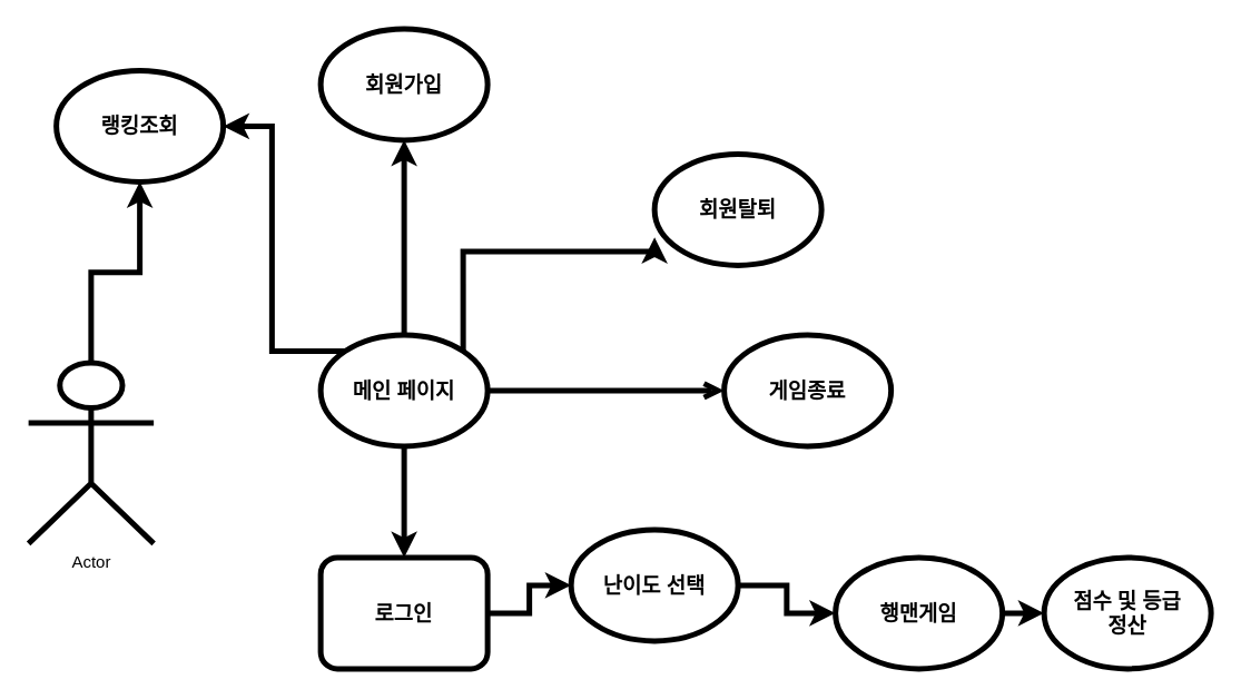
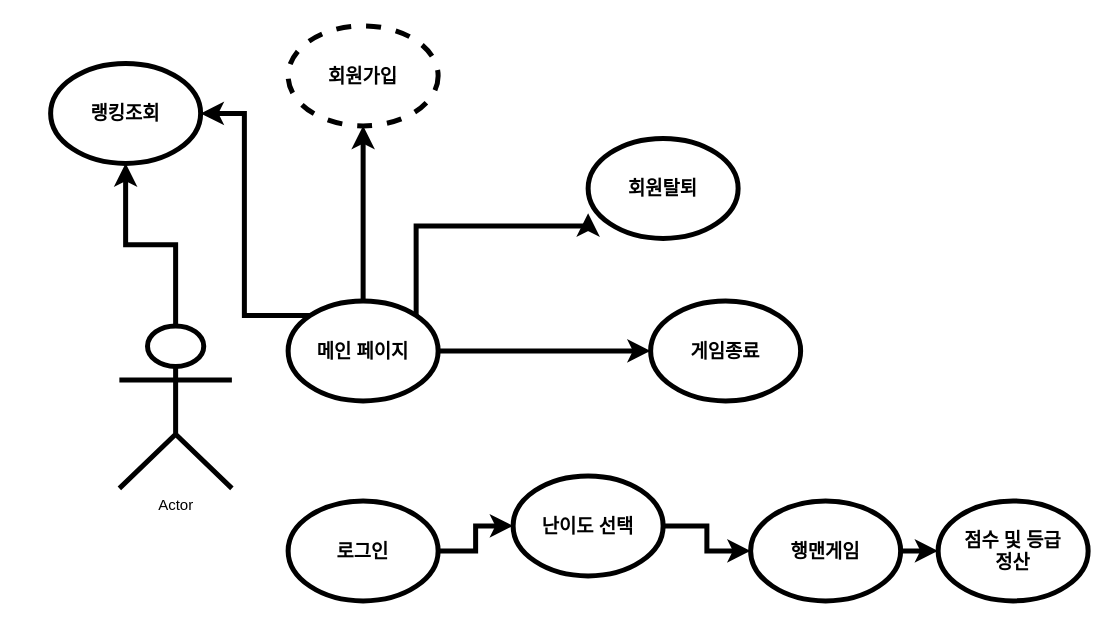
  <mxCell id="0" />
  <mxCell id="1" parent="0" />
  <mxCell id="2" value="" style="edgeStyle=orthogonalEdgeStyle;rounded=0;orthogonalLoop=1;jettySize=auto;html=1;strokeWidth=4;labelBackgroundColor=none;fontColor=default;" edge="1" parent="1" source="3" target="19"><mxGeometry relative="1" as="geometry" /></mxCell>
- <mxCell id="3" value="Actor" style="shape=umlActor;verticalLabelPosition=bottom;verticalAlign=top;html=1;outlineConnect=0;strokeWidth=4;labelBackgroundColor=none;" vertex="1" parent="1"><mxGeometry x="20" y="260" width="90" height="130" as="geometry" /></mxCell>
- <mxCell id="4" value="" style="edgeStyle=orthogonalEdgeStyle;rounded=0;orthogonalLoop=1;jettySize=auto;html=1;strokeWidth=4;labelBackgroundColor=none;fontColor=default;" edge="1" parent="1" source="8" target="10"><mxGeometry relative="1" as="geometry" /></mxCell>
- <mxCell id="5" value="" style="edgeStyle=orthogonalEdgeStyle;rounded=0;orthogonalLoop=1;jettySize=auto;html=1;strokeWidth=4;labelBackgroundColor=none;fontColor=default;endArrow=open;" edge="1" parent="1" source="8" target="16"><mxGeometry relative="1" as="geometry" /></mxCell>
+ <mxCell id="3" value="Actor" style="shape=umlActor;verticalLabelPosition=bottom;verticalAlign=top;html=1;outlineConnect=0;strokeWidth=4;labelBackgroundColor=none;" vertex="1" parent="1"><mxGeometry x="95" y="260" width="90" height="130" as="geometry" /></mxCell>
+ <mxCell id="5" value="" style="edgeStyle=orthogonalEdgeStyle;rounded=0;orthogonalLoop=1;jettySize=auto;html=1;strokeWidth=4;labelBackgroundColor=none;fontColor=default;" edge="1" parent="1" source="8" target="16"><mxGeometry relative="1" as="geometry" /></mxCell>
  <mxCell id="6" value="" style="edgeStyle=orthogonalEdgeStyle;rounded=0;orthogonalLoop=1;jettySize=auto;html=1;strokeWidth=4;labelBackgroundColor=none;fontColor=default;" edge="1" parent="1" source="8" target="18"><mxGeometry relative="1" as="geometry" /></mxCell>
  <mxCell id="7" style="edgeStyle=orthogonalEdgeStyle;rounded=0;orthogonalLoop=1;jettySize=auto;html=1;exitX=0;exitY=0;exitDx=0;exitDy=0;entryX=1;entryY=0.5;entryDx=0;entryDy=0;strokeWidth=4;labelBackgroundColor=none;fontColor=default;" edge="1" parent="1" source="8" target="19"><mxGeometry relative="1" as="geometry" /></mxCell>
  <mxCell id="8" value="&lt;font style=&quot;font-size: 15px;&quot;&gt;&lt;b&gt;메인 페이지&lt;/b&gt;&lt;/font&gt;" style="ellipse;whiteSpace=wrap;html=1;strokeWidth=4;labelBackgroundColor=none;" vertex="1" parent="1"><mxGeometry x="230" y="240" width="120" height="80" as="geometry" /></mxCell>
  <mxCell id="9" value="" style="edgeStyle=orthogonalEdgeStyle;rounded=0;orthogonalLoop=1;jettySize=auto;html=1;strokeWidth=4;labelBackgroundColor=none;fontColor=default;" edge="1" parent="1" source="10" target="12"><mxGeometry relative="1" as="geometry" /></mxCell>
- <mxCell id="10" value="&lt;b&gt;&lt;font style=&quot;font-size: 15px;&quot;&gt;로그인&lt;/font&gt;&lt;/b&gt;" style="whiteSpace=wrap;html=1;strokeWidth=4;labelBackgroundColor=none;rounded=1;" vertex="1" parent="1"><mxGeometry x="230" y="400" width="120" height="80" as="geometry" /></mxCell>
+ <mxCell id="10" value="&lt;b&gt;&lt;font style=&quot;font-size: 15px;&quot;&gt;로그인&lt;/font&gt;&lt;/b&gt;" style="ellipse;whiteSpace=wrap;html=1;strokeWidth=4;labelBackgroundColor=none;" vertex="1" parent="1"><mxGeometry x="230" y="400" width="120" height="80" as="geometry" /></mxCell>
  <mxCell id="11" value="" style="edgeStyle=orthogonalEdgeStyle;rounded=0;orthogonalLoop=1;jettySize=auto;html=1;strokeWidth=4;labelBackgroundColor=none;fontColor=default;" edge="1" parent="1" source="12" target="14"><mxGeometry relative="1" as="geometry" /></mxCell>
  <mxCell id="12" value="&lt;b&gt;&lt;font style=&quot;font-size: 15px;&quot;&gt;난이도 선택&lt;/font&gt;&lt;/b&gt;" style="ellipse;whiteSpace=wrap;html=1;strokeWidth=4;labelBackgroundColor=none;" vertex="1" parent="1"><mxGeometry x="410" y="380" width="120" height="80" as="geometry" /></mxCell>
  <mxCell id="13" value="" style="edgeStyle=orthogonalEdgeStyle;rounded=0;orthogonalLoop=1;jettySize=auto;html=1;strokeWidth=4;labelBackgroundColor=none;fontColor=default;" edge="1" parent="1" source="14" target="15"><mxGeometry relative="1" as="geometry" /></mxCell>
  <mxCell id="14" value="&lt;b&gt;&lt;font style=&quot;font-size: 15px;&quot;&gt;행맨게임&lt;/font&gt;&lt;/b&gt;" style="ellipse;whiteSpace=wrap;html=1;strokeWidth=4;labelBackgroundColor=none;" vertex="1" parent="1"><mxGeometry x="600" y="400" width="120" height="80" as="geometry" /></mxCell>
  <mxCell id="15" value="&lt;b style=&quot;font-size: 15px;&quot;&gt;점수 및 등급&lt;br&gt;정산&lt;/b&gt;" style="ellipse;whiteSpace=wrap;html=1;strokeWidth=4;labelBackgroundColor=none;" vertex="1" parent="1"><mxGeometry x="750" y="400" width="120" height="80" as="geometry" /></mxCell>
  <mxCell id="16" value="&lt;b&gt;&lt;font style=&quot;font-size: 15px;&quot;&gt;게임종료&lt;/font&gt;&lt;/b&gt;" style="ellipse;whiteSpace=wrap;html=1;strokeWidth=4;labelBackgroundColor=none;" vertex="1" parent="1"><mxGeometry x="520" y="240" width="120" height="80" as="geometry" /></mxCell>
  <mxCell id="17" value="&lt;b&gt;&lt;font style=&quot;font-size: 15px;&quot;&gt;회원탈퇴&lt;/font&gt;&lt;/b&gt;" style="ellipse;whiteSpace=wrap;html=1;strokeWidth=4;labelBackgroundColor=none;" vertex="1" parent="1"><mxGeometry x="470" y="110" width="120" height="80" as="geometry" /></mxCell>
- <mxCell id="18" value="&lt;b&gt;&lt;font style=&quot;font-size: 15px;&quot;&gt;회원가입&lt;/font&gt;&lt;/b&gt;" style="ellipse;whiteSpace=wrap;html=1;strokeWidth=4;labelBackgroundColor=none;" vertex="1" parent="1"><mxGeometry x="230" y="20" width="120" height="80" as="geometry" /></mxCell>
+ <mxCell id="18" value="&lt;b&gt;&lt;font style=&quot;font-size: 15px;&quot;&gt;회원가입&lt;/font&gt;&lt;/b&gt;" style="ellipse;whiteSpace=wrap;html=1;strokeWidth=4;labelBackgroundColor=none;dashed=1;" vertex="1" parent="1"><mxGeometry x="230" y="20" width="120" height="80" as="geometry" /></mxCell>
  <mxCell id="19" value="&lt;font style=&quot;font-size: 15px;&quot;&gt;&lt;b&gt;랭킹조회&lt;/b&gt;&lt;/font&gt;" style="ellipse;whiteSpace=wrap;html=1;strokeWidth=4;labelBackgroundColor=none;" vertex="1" parent="1"><mxGeometry x="40" y="50" width="120" height="80" as="geometry" /></mxCell>
  <mxCell id="20" style="edgeStyle=orthogonalEdgeStyle;rounded=0;orthogonalLoop=1;jettySize=auto;html=1;exitX=1;exitY=0;exitDx=0;exitDy=0;entryX=0;entryY=0.75;entryDx=0;entryDy=0;entryPerimeter=0;strokeWidth=4;labelBackgroundColor=none;fontColor=default;" edge="1" parent="1" source="8" target="17"><mxGeometry relative="1" as="geometry"><Array as="points"><mxPoint x="332" y="180" /><mxPoint x="470" y="180" /></Array></mxGeometry></mxCell>
